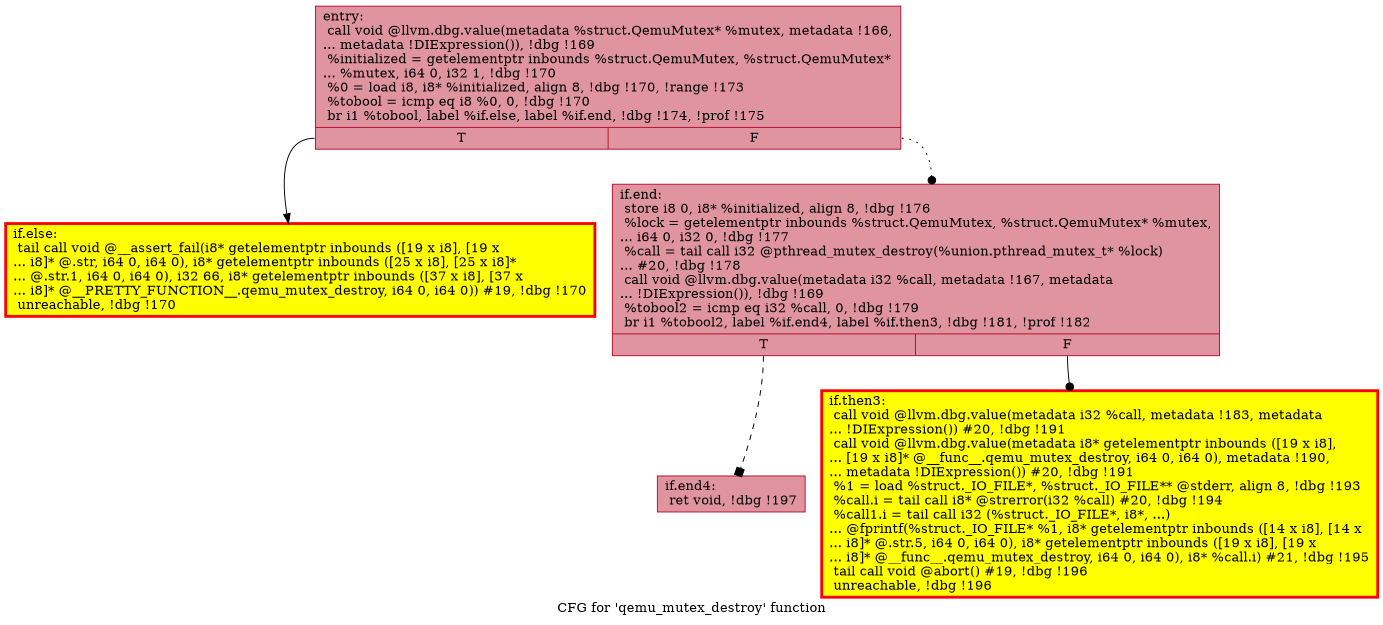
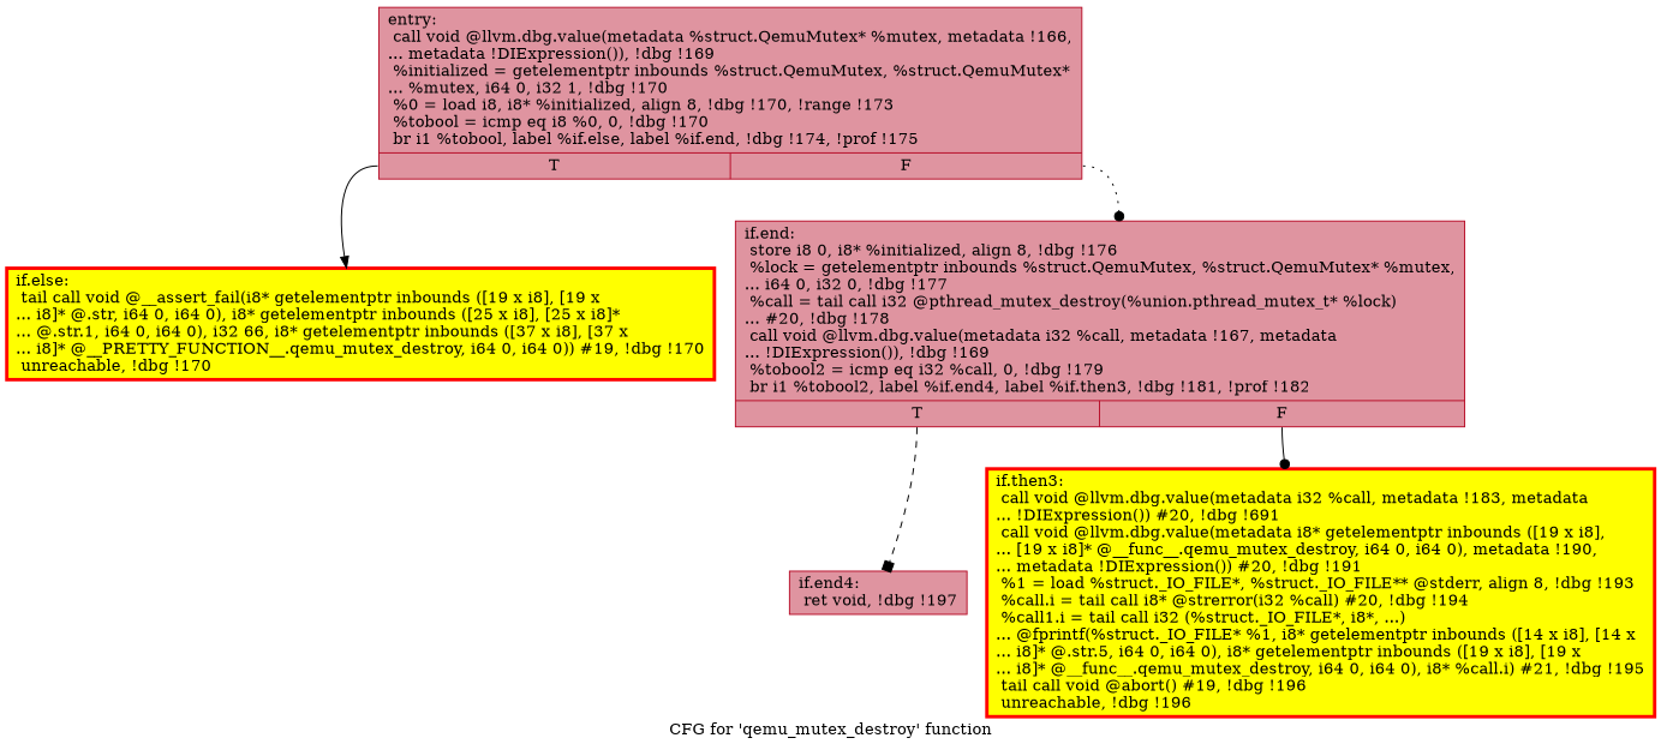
  digraph {
    label="CFG for 'qemu_mutex_destroy' function"
    fontname="DejaVu Serif"
    node [color="#b70d28ff" fillcolor="#b70d2870" shape=record style=filled fontname="DejaVu Serif"]
    edge [tailport=s0 style=solid arrowhead=dot fontname="DejaVu Serif"]
    n1 [label="{entry:\l  call void @llvm.dbg.value(metadata %struct.QemuMutex* %mutex, metadata !166,\l... metadata !DIExpression()), !dbg !169\l  %initialized = getelementptr inbounds %struct.QemuMutex, %struct.QemuMutex*\l... %mutex, i64 0, i32 1, !dbg !170\l  %0 = load i8, i8* %initialized, align 8, !dbg !170, !range !173\l  %tobool = icmp eq i8 %0, 0, !dbg !170\l  br i1 %tobool, label %if.else, label %if.end, !dbg !174, !prof !175\l|{<s0>T|<s1>F}}"]
    n2 [color=red fillcolor=yellow label="{if.else:                                          \l  tail call void @__assert_fail(i8* getelementptr inbounds ([19 x i8], [19 x\l... i8]* @.str, i64 0, i64 0), i8* getelementptr inbounds ([25 x i8], [25 x i8]*\l... @.str.1, i64 0, i64 0), i32 66, i8* getelementptr inbounds ([37 x i8], [37 x\l... i8]* @__PRETTY_FUNCTION__.qemu_mutex_destroy, i64 0, i64 0)) #19, !dbg !170\l  unreachable, !dbg !170\l}" penwidth=3.0]
    n3 [label="{if.end:                                           \l  store i8 0, i8* %initialized, align 8, !dbg !176\l  %lock = getelementptr inbounds %struct.QemuMutex, %struct.QemuMutex* %mutex,\l... i64 0, i32 0, !dbg !177\l  %call = tail call i32 @pthread_mutex_destroy(%union.pthread_mutex_t* %lock)\l... #20, !dbg !178\l  call void @llvm.dbg.value(metadata i32 %call, metadata !167, metadata\l... !DIExpression()), !dbg !169\l  %tobool2 = icmp eq i32 %call, 0, !dbg !179\l  br i1 %tobool2, label %if.end4, label %if.then3, !dbg !181, !prof !182\l|{<s0>T|<s1>F}}"]
    n4 [label="{if.end4:                                          \l  ret void, !dbg !197\l}"]
-   n5 [color=red fillcolor=yellow label="{if.then3:                                         \l  call void @llvm.dbg.value(metadata i32 %call, metadata !183, metadata\l... !DIExpression()) #20, !dbg !191\l  call void @llvm.dbg.value(metadata i8* getelementptr inbounds ([19 x i8],\l... [19 x i8]* @__func__.qemu_mutex_destroy, i64 0, i64 0), metadata !190,\l... metadata !DIExpression()) #20, !dbg !191\l  %1 = load %struct._IO_FILE*, %struct._IO_FILE** @stderr, align 8, !dbg !193\l  %call.i = tail call i8* @strerror(i32 %call) #20, !dbg !194\l  %call1.i = tail call i32 (%struct._IO_FILE*, i8*, ...)\l... @fprintf(%struct._IO_FILE* %1, i8* getelementptr inbounds ([14 x i8], [14 x\l... i8]* @.str.5, i64 0, i64 0), i8* getelementptr inbounds ([19 x i8], [19 x\l... i8]* @__func__.qemu_mutex_destroy, i64 0, i64 0), i8* %call.i) #21, !dbg !195\l  tail call void @abort() #19, !dbg !196\l  unreachable, !dbg !196\l}" penwidth=3.0]
+   n5 [color=red fillcolor=yellow label="{if.then3:                                         \l  call void @llvm.dbg.value(metadata i32 %call, metadata !183, metadata\l... !DIExpression()) #20, !dbg !691\l  call void @llvm.dbg.value(metadata i8* getelementptr inbounds ([19 x i8],\l... [19 x i8]* @__func__.qemu_mutex_destroy, i64 0, i64 0), metadata !190,\l... metadata !DIExpression()) #20, !dbg !191\l  %1 = load %struct._IO_FILE*, %struct._IO_FILE** @stderr, align 8, !dbg !193\l  %call.i = tail call i8* @strerror(i32 %call) #20, !dbg !194\l  %call1.i = tail call i32 (%struct._IO_FILE*, i8*, ...)\l... @fprintf(%struct._IO_FILE* %1, i8* getelementptr inbounds ([14 x i8], [14 x\l... i8]* @.str.5, i64 0, i64 0), i8* getelementptr inbounds ([19 x i8], [19 x\l... i8]* @__func__.qemu_mutex_destroy, i64 0, i64 0), i8* %call.i) #21, !dbg !195\l  tail call void @abort() #19, !dbg !196\l  unreachable, !dbg !196\l}" penwidth=3.0]
    n1 -> n2 [arrowhead=normal]
    n1 -> n3 [tailport=s1 style=dotted]
    n3 -> n4 [style=dashed arrowhead=box]
    n3 -> n5 [tailport=s1]
  }
